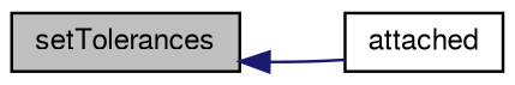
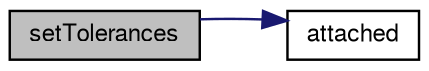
  digraph {
    rankdir=LR
    node [color=black fontname=FreeSans fontsize=10 shape=record]
    n1 [fillcolor=grey75 fontcolor=black height=0.2 label=setTolerances style=filled width=0.4]
    n2 [height=0.2 label=attached width=0.4]
-   n1 -> n2 [color=midnightblue dir=back fontname=FreeSans fontsize=10 labelfontname=FreeSans labelfontsize=10 style=solid]
+   n2 -> n1 [color=midnightblue dir=back fontname=FreeSans fontsize=10 labelfontname=FreeSans labelfontsize=10 style=solid]
  }
